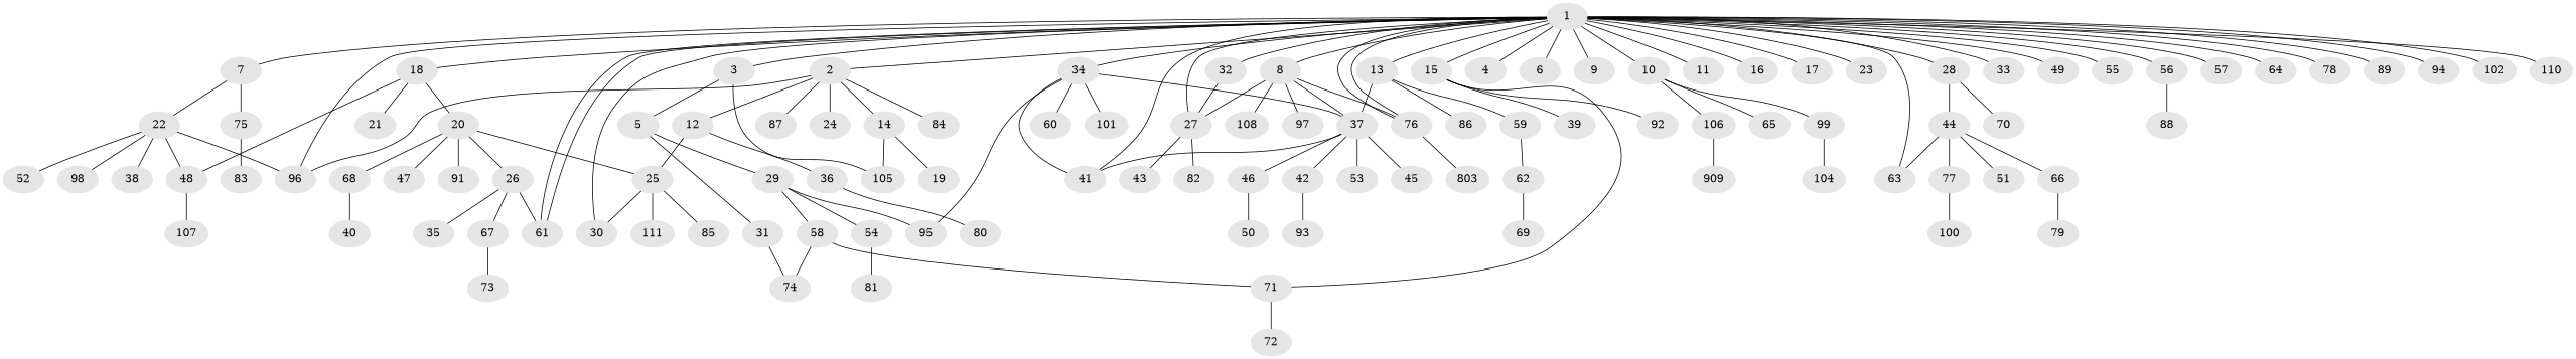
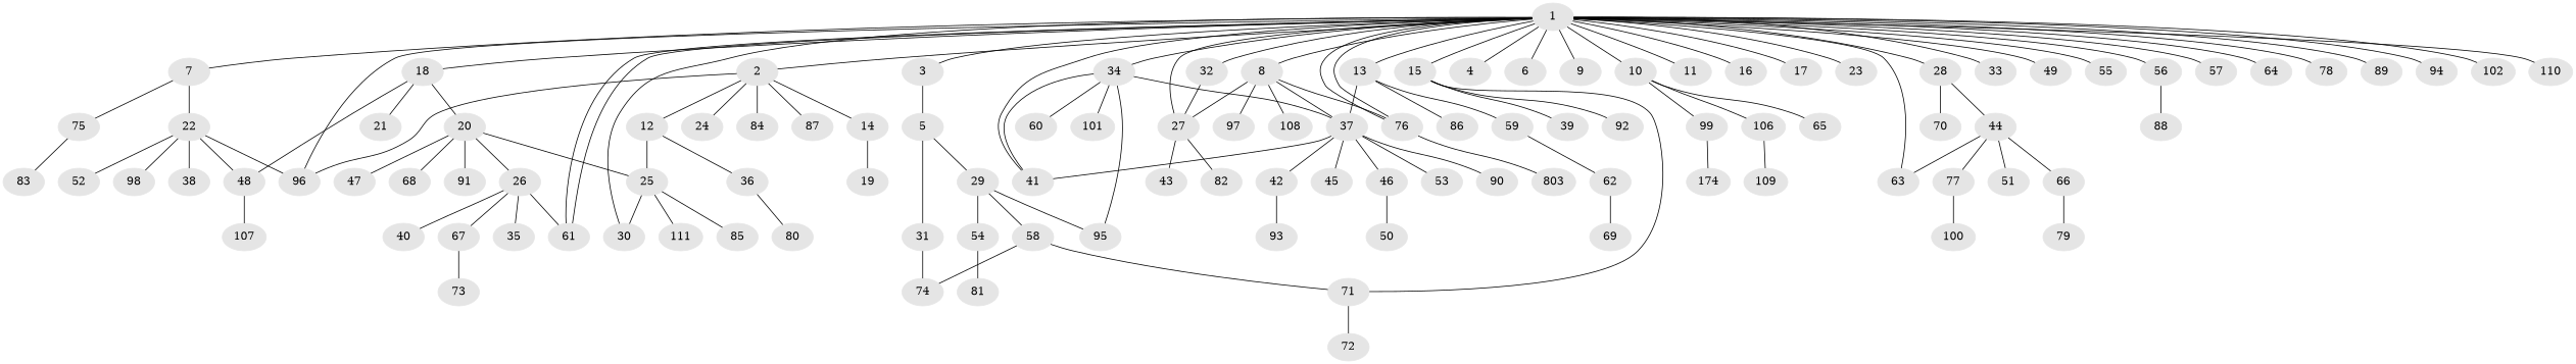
  graph {
    node [color=gray90 style=filled]
    1
    2
    3
    4
    6
    7
    8
    9
    10
    11
    13
    15
    16
    17
    18
    23
    27
    28
    30
    32
    33
    34
    41
    49
    55
    56
    57
    61
    63
    64
    76
    78
    89
    94
    96
    102
    110
    12
    14
    24
    84
    87
    5
-   105
    22
    75
    37
    97
    108
    65
    99
    106
    59
    86
    39
    71
    92
    20
    21
    48
    43
    82
    44
    70
    95
    60
    101
    88
    n69 [label=803]
    25
    36
    19
    29
    31
    54
    58
    74
    38
    52
    98
    83
    42
    45
    46
    53
-   104
-   109 [label=909]
+   90
+   104 [label=174]
+   109
    85
    111
    80
    62
    72
    26
    47
    68
    91
    107
    35
    40
    67
    73
    51
    66
    77
    81
    93
    50
    79
    100
    69
    1 -- 2
    1 -- 3
    1 -- 4
    1 -- 6
    1 -- 7
    1 -- 8
    1 -- 9
    1 -- 10
    1 -- 11
    1 -- 13
    1 -- 15
    1 -- 16
    1 -- 17
    1 -- 18
    1 -- 23
    1 -- 27
    1 -- 28
    1 -- 30
    1 -- 32
    1 -- 33
    1 -- 34
    1 -- 41
    1 -- 49
    1 -- 55
    1 -- 56
    1 -- 57
    1 -- 61
    1 -- 61
    1 -- 63
    1 -- 64
    1 -- 76
    1 -- 76
    1 -- 78
    1 -- 89
    1 -- 94
    1 -- 96
    1 -- 102
    1 -- 110
    2 -- 96
    2 -- 12
    2 -- 14
    2 -- 24
    2 -- 84
    2 -- 87
    3 -- 5
-   3 -- 105
    7 -- 22
    7 -- 75
    8 -- 27
    8 -- 76
    8 -- 37
    8 -- 97
    8 -- 108
    10 -- 65
    10 -- 99
    10 -- 106
    13 -- 37
    13 -- 59
    13 -- 86
    15 -- 39
    15 -- 71
    15 -- 92
    18 -- 20
    18 -- 21
    18 -- 48
    27 -- 43
    27 -- 82
    28 -- 44
    28 -- 70
    32 -- 27
    34 -- 41
    34 -- 37
    34 -- 95
    34 -- 60
    34 -- 101
    56 -- 88
    76 -- n69
    12 -- 25
    12 -- 36
-   14 -- 105
    14 -- 19
    5 -- 29
    5 -- 31
    22 -- 96
    22 -- 48
    22 -- 38
    22 -- 52
    22 -- 98
    75 -- 83
    37 -- 41
    37 -- 42
    37 -- 45
    37 -- 46
    37 -- 53
+   37 -- 90
    99 -- 104
    106 -- 109
    59 -- 62
    71 -- 72
    20 -- 25
    20 -- 26
    20 -- 47
    20 -- 68
    20 -- 91
    48 -- 107
    44 -- 63
    44 -- 51
    44 -- 66
    44 -- 77
    25 -- 30
    25 -- 85
    25 -- 111
    36 -- 80
    29 -- 95
    29 -- 54
    29 -- 58
    31 -- 74
    54 -- 81
    58 -- 71
    58 -- 74
    42 -- 93
    46 -- 50
    62 -- 69
    26 -- 61
    26 -- 35
-   68 -- 40
+   26 -- 40
    26 -- 67
    67 -- 73
    66 -- 79
    77 -- 100
  }
